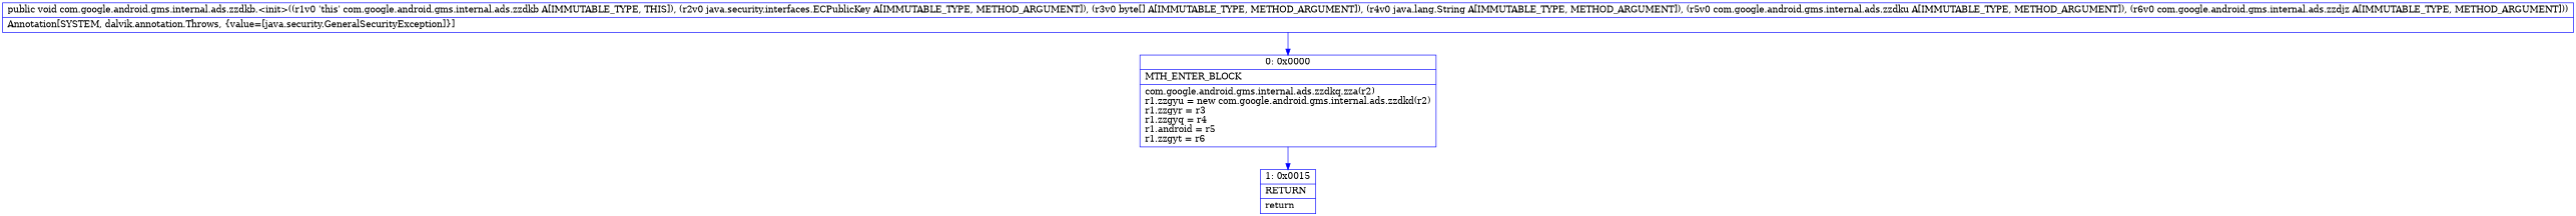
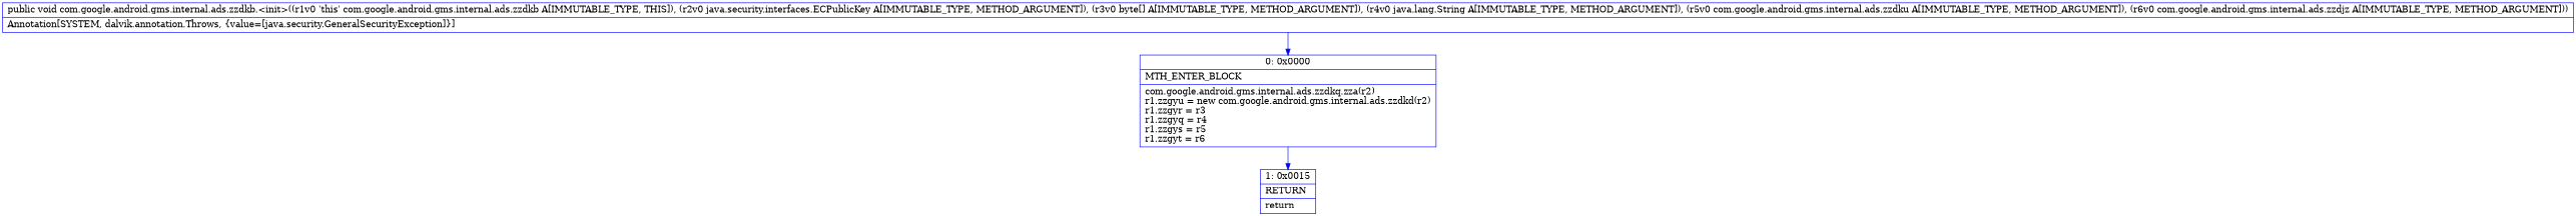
  digraph {
    node [shape=record color=blue]
    edge [color=blue]
-   n1 [label="{0\:\ 0x0000|MTH_ENTER_BLOCK\l|com.google.android.gms.internal.ads.zzdkq.zza(r2)\lr1.zzgyu = new com.google.android.gms.internal.ads.zzdkd(r2)\lr1.zzgyr = r3\lr1.zzgyq = r4\lr1.android = r5\lr1.zzgyt = r6\l}"]
+   n1 [label="{0\:\ 0x0000|MTH_ENTER_BLOCK\l|com.google.android.gms.internal.ads.zzdkq.zza(r2)\lr1.zzgyu = new com.google.android.gms.internal.ads.zzdkd(r2)\lr1.zzgyr = r3\lr1.zzgyq = r4\lr1.zzgys = r5\lr1.zzgyt = r6\l}"]
    n2 [label="{1\:\ 0x0015|RETURN\l|return\l}"]
    n3 [label="{public void com.google.android.gms.internal.ads.zzdkb.\<init\>((r1v0 'this' com.google.android.gms.internal.ads.zzdkb A[IMMUTABLE_TYPE, THIS]), (r2v0 java.security.interfaces.ECPublicKey A[IMMUTABLE_TYPE, METHOD_ARGUMENT]), (r3v0 byte[] A[IMMUTABLE_TYPE, METHOD_ARGUMENT]), (r4v0 java.lang.String A[IMMUTABLE_TYPE, METHOD_ARGUMENT]), (r5v0 com.google.android.gms.internal.ads.zzdku A[IMMUTABLE_TYPE, METHOD_ARGUMENT]), (r6v0 com.google.android.gms.internal.ads.zzdjz A[IMMUTABLE_TYPE, METHOD_ARGUMENT]))  | Annotation[SYSTEM, dalvik.annotation.Throws, \{value=[java.security.GeneralSecurityException]\}]\l}"]
    n1 -> n2
    n3 -> n1
  }
